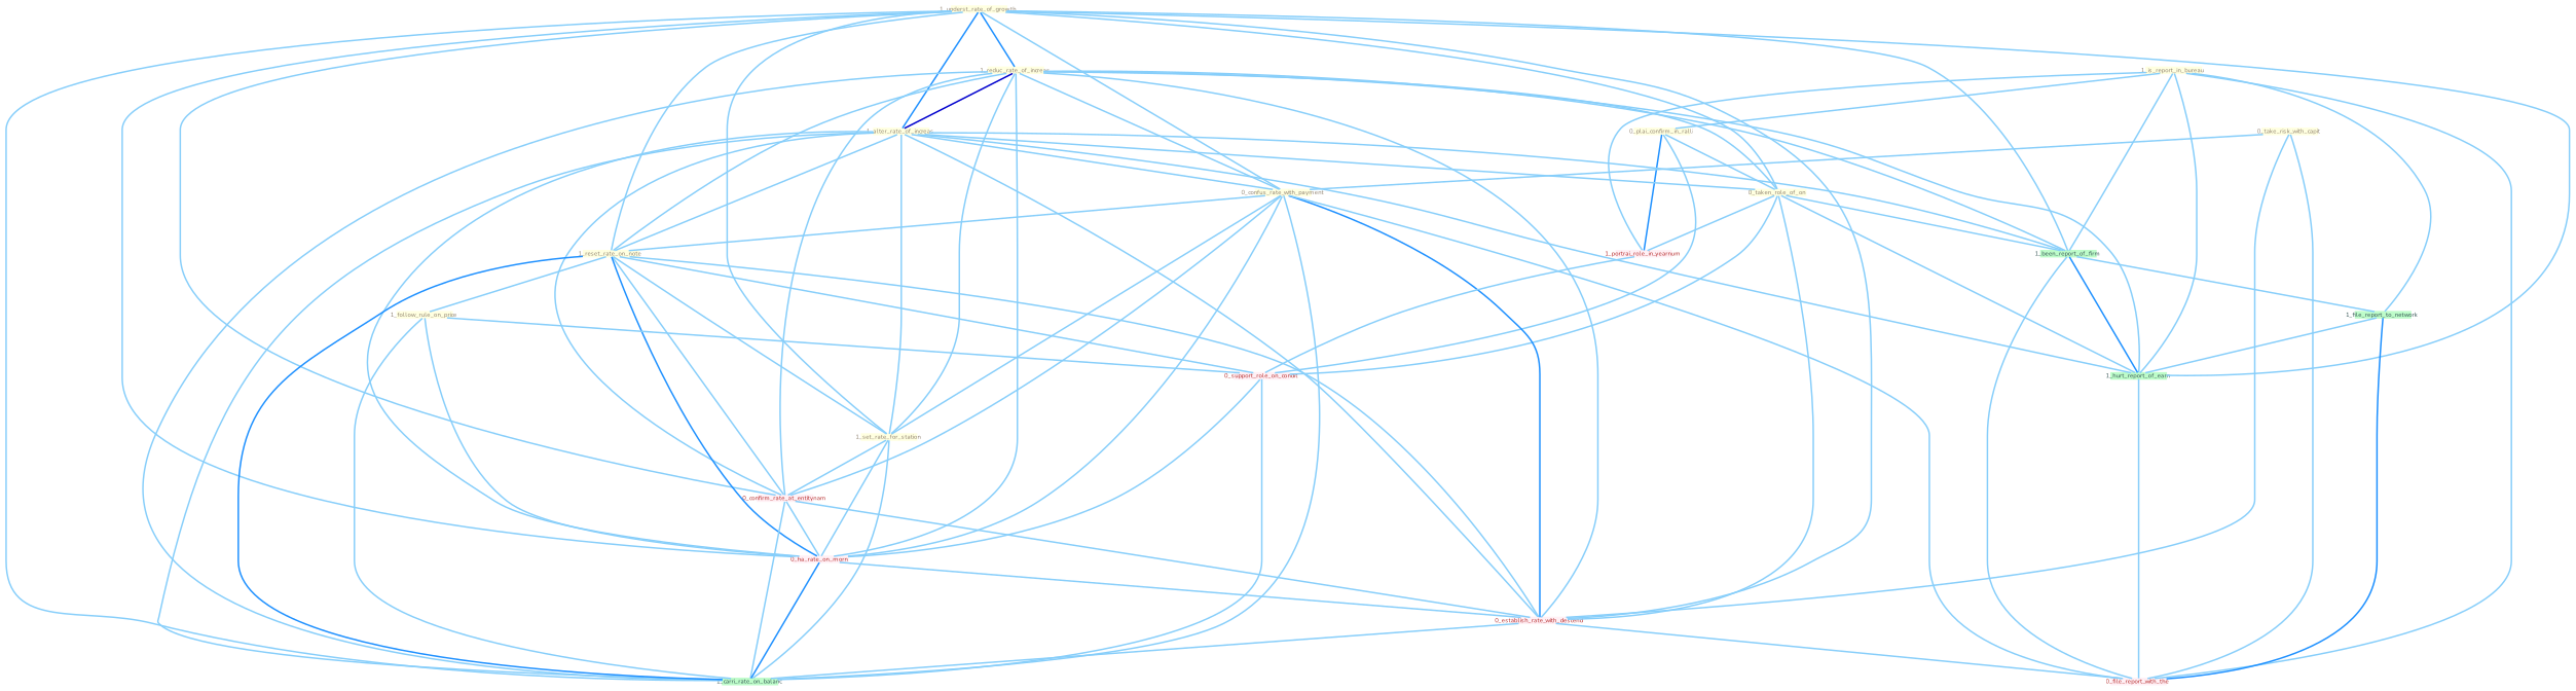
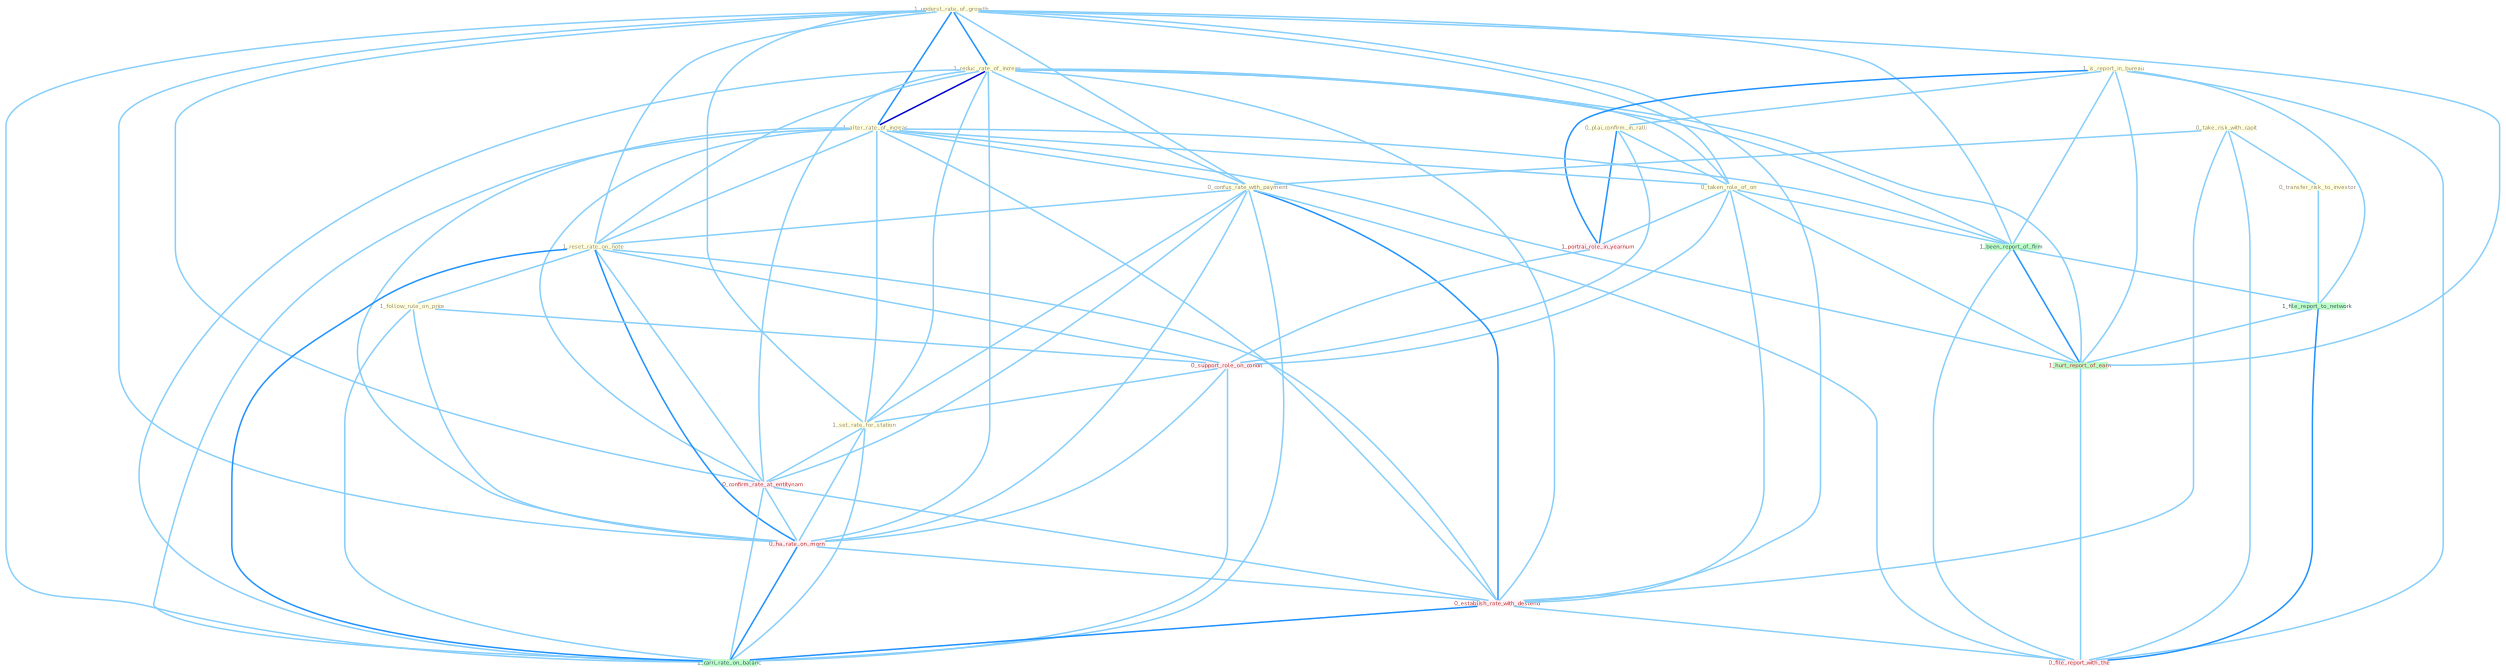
  graph {
    fontname=Nunito
    node [color="#ffffe0" fixedsize=true fontcolor="#8b7d6b" fontname=Nunito fontsize=4 shape=polygon style=filled]
    edge [color="#87cefa" fontname=Nunito w=1]
    "1_underst_rate_of_growth " [height=.06 width=.5]
    "1_reduc_rate_of_increas " [height=.06 width=.5]
    "1_is_report_in_bureau " [height=.06 width=.5]
    n4 [height=.06 label="0_plai_confirm_in_ralli" width=.5]
    "1_alter_rate_of_increas " [height=.06 width=.5]
    "0_taken_role_of_on " [height=.06 width=.5]
    "0_take_risk_with_capit " [height=.06 width=.5]
    "0_confus_rate_with_payment " [height=.06 width=.5]
    "1_reset_rate_on_note " [height=.06 width=.5]
    "1_set_rate_for_station " [height=.06 width=.5]
+   "0_transfer_risk_to_investor " [height=.06 width=.5]
    "1_follow_rule_on_price " [height=.06 width=.5]
    "0_confirm_rate_at_entitynam " [color="#fff0f5" fontcolor="#b22222" height=.06 width=.5]
    "1_portrai_role_in_yearnum " [color="#fff0f5" fontcolor="#b22222" height=.06 width=.5]
    "0_ha_rate_on_morn " [color="#fff0f5" fontcolor="#b22222" height=.06 width=.5]
    "0_support_role_on_condit " [color="#fff0f5" fontcolor="#b22222" height=.06 width=.5]
    "0_establish_rate_with_descend " [color="#fff0f5" fontcolor="#b22222" height=.06 width=.5]
    "0_file_report_with_the " [color="#fff0f5" fontcolor="#b22222" height=.06 width=.5]
    "1_been_report_of_firm " [color="#BDFCC9" fontcolor="#2f4f4f" height=.06 width=.5]
-   "1_hurt_report_of_earn " [color="#BDFCC9" fontcolor="#2f4f4f" height=.06 width=.5]
+   "1_hurt_report_of_earn " [color="#BDFCC9" fontcolor="#b22222" height=.06 width=.5]
    "1_carri_rate_on_balanc " [color="#BDFCC9" fontcolor="#2f4f4f" height=.06 width=.5]
    "1_file_report_to_network " [color="#BDFCC9" fontcolor="#2f4f4f" height=.06 width=.5]
    subgraph sub_1 {
      "1_underst_rate_of_growth "
      "1_reduc_rate_of_increas "
      "1_is_report_in_bureau "
      n4
      "1_alter_rate_of_increas "
      "0_taken_role_of_on "
      "0_take_risk_with_capit "
      "0_confus_rate_with_payment "
      "1_reset_rate_on_note "
      "1_set_rate_for_station "
+     "0_transfer_risk_to_investor "
      "1_follow_rule_on_price "
    }
    subgraph sub_2 {
      "0_confirm_rate_at_entitynam "
      "1_portrai_role_in_yearnum "
      "0_ha_rate_on_morn "
      "0_support_role_on_condit "
      "0_establish_rate_with_descend "
      "0_file_report_with_the "
    }
    "1_underst_rate_of_growth " -- "1_reduc_rate_of_increas " [color="#1e90ff" w=2]
    "1_underst_rate_of_growth " -- "1_alter_rate_of_increas " [color="#1e90ff" w=2]
    "1_underst_rate_of_growth " -- "0_taken_role_of_on "
    "1_underst_rate_of_growth " -- "0_confus_rate_with_payment "
    "1_underst_rate_of_growth " -- "1_reset_rate_on_note "
    "1_underst_rate_of_growth " -- "1_set_rate_for_station "
    "1_underst_rate_of_growth " -- "0_confirm_rate_at_entitynam "
    "1_underst_rate_of_growth " -- "0_ha_rate_on_morn "
    "1_underst_rate_of_growth " -- "0_establish_rate_with_descend "
    "1_underst_rate_of_growth " -- "1_been_report_of_firm "
    "1_underst_rate_of_growth " -- "1_hurt_report_of_earn "
    "1_underst_rate_of_growth " -- "1_carri_rate_on_balanc "
    "1_reduc_rate_of_increas " -- "1_alter_rate_of_increas " [color="#0000cd" w=3]
    "1_reduc_rate_of_increas " -- "0_taken_role_of_on "
    "1_reduc_rate_of_increas " -- "0_confus_rate_with_payment "
    "1_reduc_rate_of_increas " -- "1_reset_rate_on_note "
    "1_reduc_rate_of_increas " -- "1_set_rate_for_station "
    "1_reduc_rate_of_increas " -- "0_confirm_rate_at_entitynam "
    "1_reduc_rate_of_increas " -- "0_ha_rate_on_morn "
    "1_reduc_rate_of_increas " -- "0_establish_rate_with_descend "
    "1_reduc_rate_of_increas " -- "1_been_report_of_firm "
    "1_reduc_rate_of_increas " -- "1_hurt_report_of_earn "
    "1_reduc_rate_of_increas " -- "1_carri_rate_on_balanc "
    "1_is_report_in_bureau " -- n4
-   "1_is_report_in_bureau " -- "1_portrai_role_in_yearnum "
+   "1_is_report_in_bureau " -- "1_portrai_role_in_yearnum " [color="#1e90ff"]
    "1_is_report_in_bureau " -- "0_file_report_with_the "
    "1_is_report_in_bureau " -- "1_been_report_of_firm "
    "1_is_report_in_bureau " -- "1_hurt_report_of_earn "
    "1_is_report_in_bureau " -- "1_file_report_to_network "
    n4 -- "0_taken_role_of_on "
    n4 -- "1_portrai_role_in_yearnum " [color="#1e90ff" w=2]
    n4 -- "0_support_role_on_condit "
    "1_alter_rate_of_increas " -- "0_taken_role_of_on "
    "1_alter_rate_of_increas " -- "0_confus_rate_with_payment "
    "1_alter_rate_of_increas " -- "1_reset_rate_on_note "
    "1_alter_rate_of_increas " -- "1_set_rate_for_station "
    "1_alter_rate_of_increas " -- "0_confirm_rate_at_entitynam "
    "1_alter_rate_of_increas " -- "0_ha_rate_on_morn "
    "1_alter_rate_of_increas " -- "0_establish_rate_with_descend "
    "1_alter_rate_of_increas " -- "1_been_report_of_firm "
    "1_alter_rate_of_increas " -- "1_hurt_report_of_earn "
    "1_alter_rate_of_increas " -- "1_carri_rate_on_balanc "
    "0_taken_role_of_on " -- "1_portrai_role_in_yearnum "
    "0_taken_role_of_on " -- "0_support_role_on_condit "
    "0_taken_role_of_on " -- "0_establish_rate_with_descend "
    "0_taken_role_of_on " -- "1_been_report_of_firm "
    "0_taken_role_of_on " -- "1_hurt_report_of_earn "
    "0_take_risk_with_capit " -- "0_confus_rate_with_payment "
+   "0_take_risk_with_capit " -- "0_transfer_risk_to_investor "
    "0_take_risk_with_capit " -- "0_establish_rate_with_descend "
    "0_take_risk_with_capit " -- "0_file_report_with_the "
    "0_confus_rate_with_payment " -- "1_reset_rate_on_note "
    "0_confus_rate_with_payment " -- "1_set_rate_for_station "
    "0_confus_rate_with_payment " -- "0_confirm_rate_at_entitynam "
    "0_confus_rate_with_payment " -- "0_ha_rate_on_morn "
    "0_confus_rate_with_payment " -- "0_establish_rate_with_descend " [color="#1e90ff" w=2]
    "0_confus_rate_with_payment " -- "0_file_report_with_the "
    "0_confus_rate_with_payment " -- "1_carri_rate_on_balanc "
-   "1_reset_rate_on_note " -- "1_set_rate_for_station "
+   "0_support_role_on_condit " -- "1_set_rate_for_station "
    "1_reset_rate_on_note " -- "1_follow_rule_on_price "
    "1_reset_rate_on_note " -- "0_confirm_rate_at_entitynam "
    "1_reset_rate_on_note " -- "0_ha_rate_on_morn " [color="#1e90ff" w=2]
    "1_reset_rate_on_note " -- "0_support_role_on_condit "
    "1_reset_rate_on_note " -- "0_establish_rate_with_descend "
    "1_reset_rate_on_note " -- "1_carri_rate_on_balanc " [color="#1e90ff" w=2]
    "1_set_rate_for_station " -- "0_confirm_rate_at_entitynam "
    "1_set_rate_for_station " -- "0_ha_rate_on_morn "
    "1_set_rate_for_station " -- "1_carri_rate_on_balanc "
+   "0_transfer_risk_to_investor " -- "1_file_report_to_network "
    "1_follow_rule_on_price " -- "0_ha_rate_on_morn "
    "1_follow_rule_on_price " -- "0_support_role_on_condit "
    "1_follow_rule_on_price " -- "1_carri_rate_on_balanc "
    "0_confirm_rate_at_entitynam " -- "0_ha_rate_on_morn "
    "0_confirm_rate_at_entitynam " -- "0_establish_rate_with_descend "
    "0_confirm_rate_at_entitynam " -- "1_carri_rate_on_balanc "
    "1_portrai_role_in_yearnum " -- "0_support_role_on_condit "
    "0_ha_rate_on_morn " -- "0_support_role_on_condit "
    "0_ha_rate_on_morn " -- "0_establish_rate_with_descend "
    "0_ha_rate_on_morn " -- "1_carri_rate_on_balanc " [color="#1e90ff" w=2]
    "0_support_role_on_condit " -- "1_carri_rate_on_balanc "
    "0_establish_rate_with_descend " -- "0_file_report_with_the "
-   "0_establish_rate_with_descend " -- "1_carri_rate_on_balanc "
+   "0_establish_rate_with_descend " -- "1_carri_rate_on_balanc " [color="#1e90ff"]
    "1_been_report_of_firm " -- "0_file_report_with_the "
    "1_been_report_of_firm " -- "1_hurt_report_of_earn " [color="#1e90ff" w=2]
    "1_been_report_of_firm " -- "1_file_report_to_network "
    "1_hurt_report_of_earn " -- "0_file_report_with_the "
    "1_file_report_to_network " -- "0_file_report_with_the " [color="#1e90ff" w=2]
    "1_file_report_to_network " -- "1_hurt_report_of_earn "
  }
